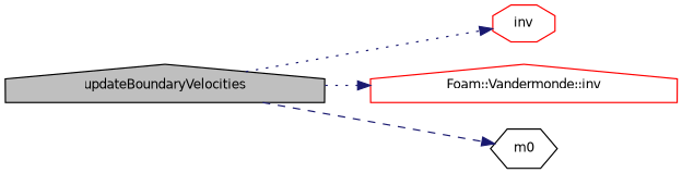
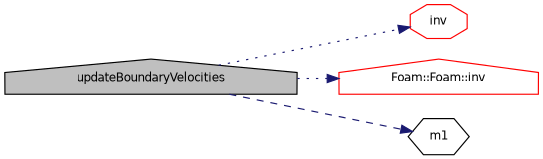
  digraph {
    rankdir=LR
    node [color=black fontname=Helvetica fontsize=10 shape=house]
    edge [color=midnightblue fontname=Helvetica fontsize=10 labelfontname=Helvetica labelfontsize=10 style=dotted]
    n1 [fillcolor=grey75 fontcolor=black height=0.2 label=updateBoundaryVelocities style=filled width=0.4]
    n2 [color=red height=0.2 label=inv shape=octagon width=0.4]
-   n3 [color=red height=0.2 label="Foam::Vandermonde::inv" width=0.4]
-   n4 [height=0.2 label=m0 shape=hexagon width=0.4]
+   n3 [color=red height=0.2 label="Foam::Foam::inv" width=0.4]
+   n4 [height=0.2 label=m1 shape=hexagon width=0.4]
    n1 -> n2
    n1 -> n3
    n1 -> n4 [style=dashed]
  }
